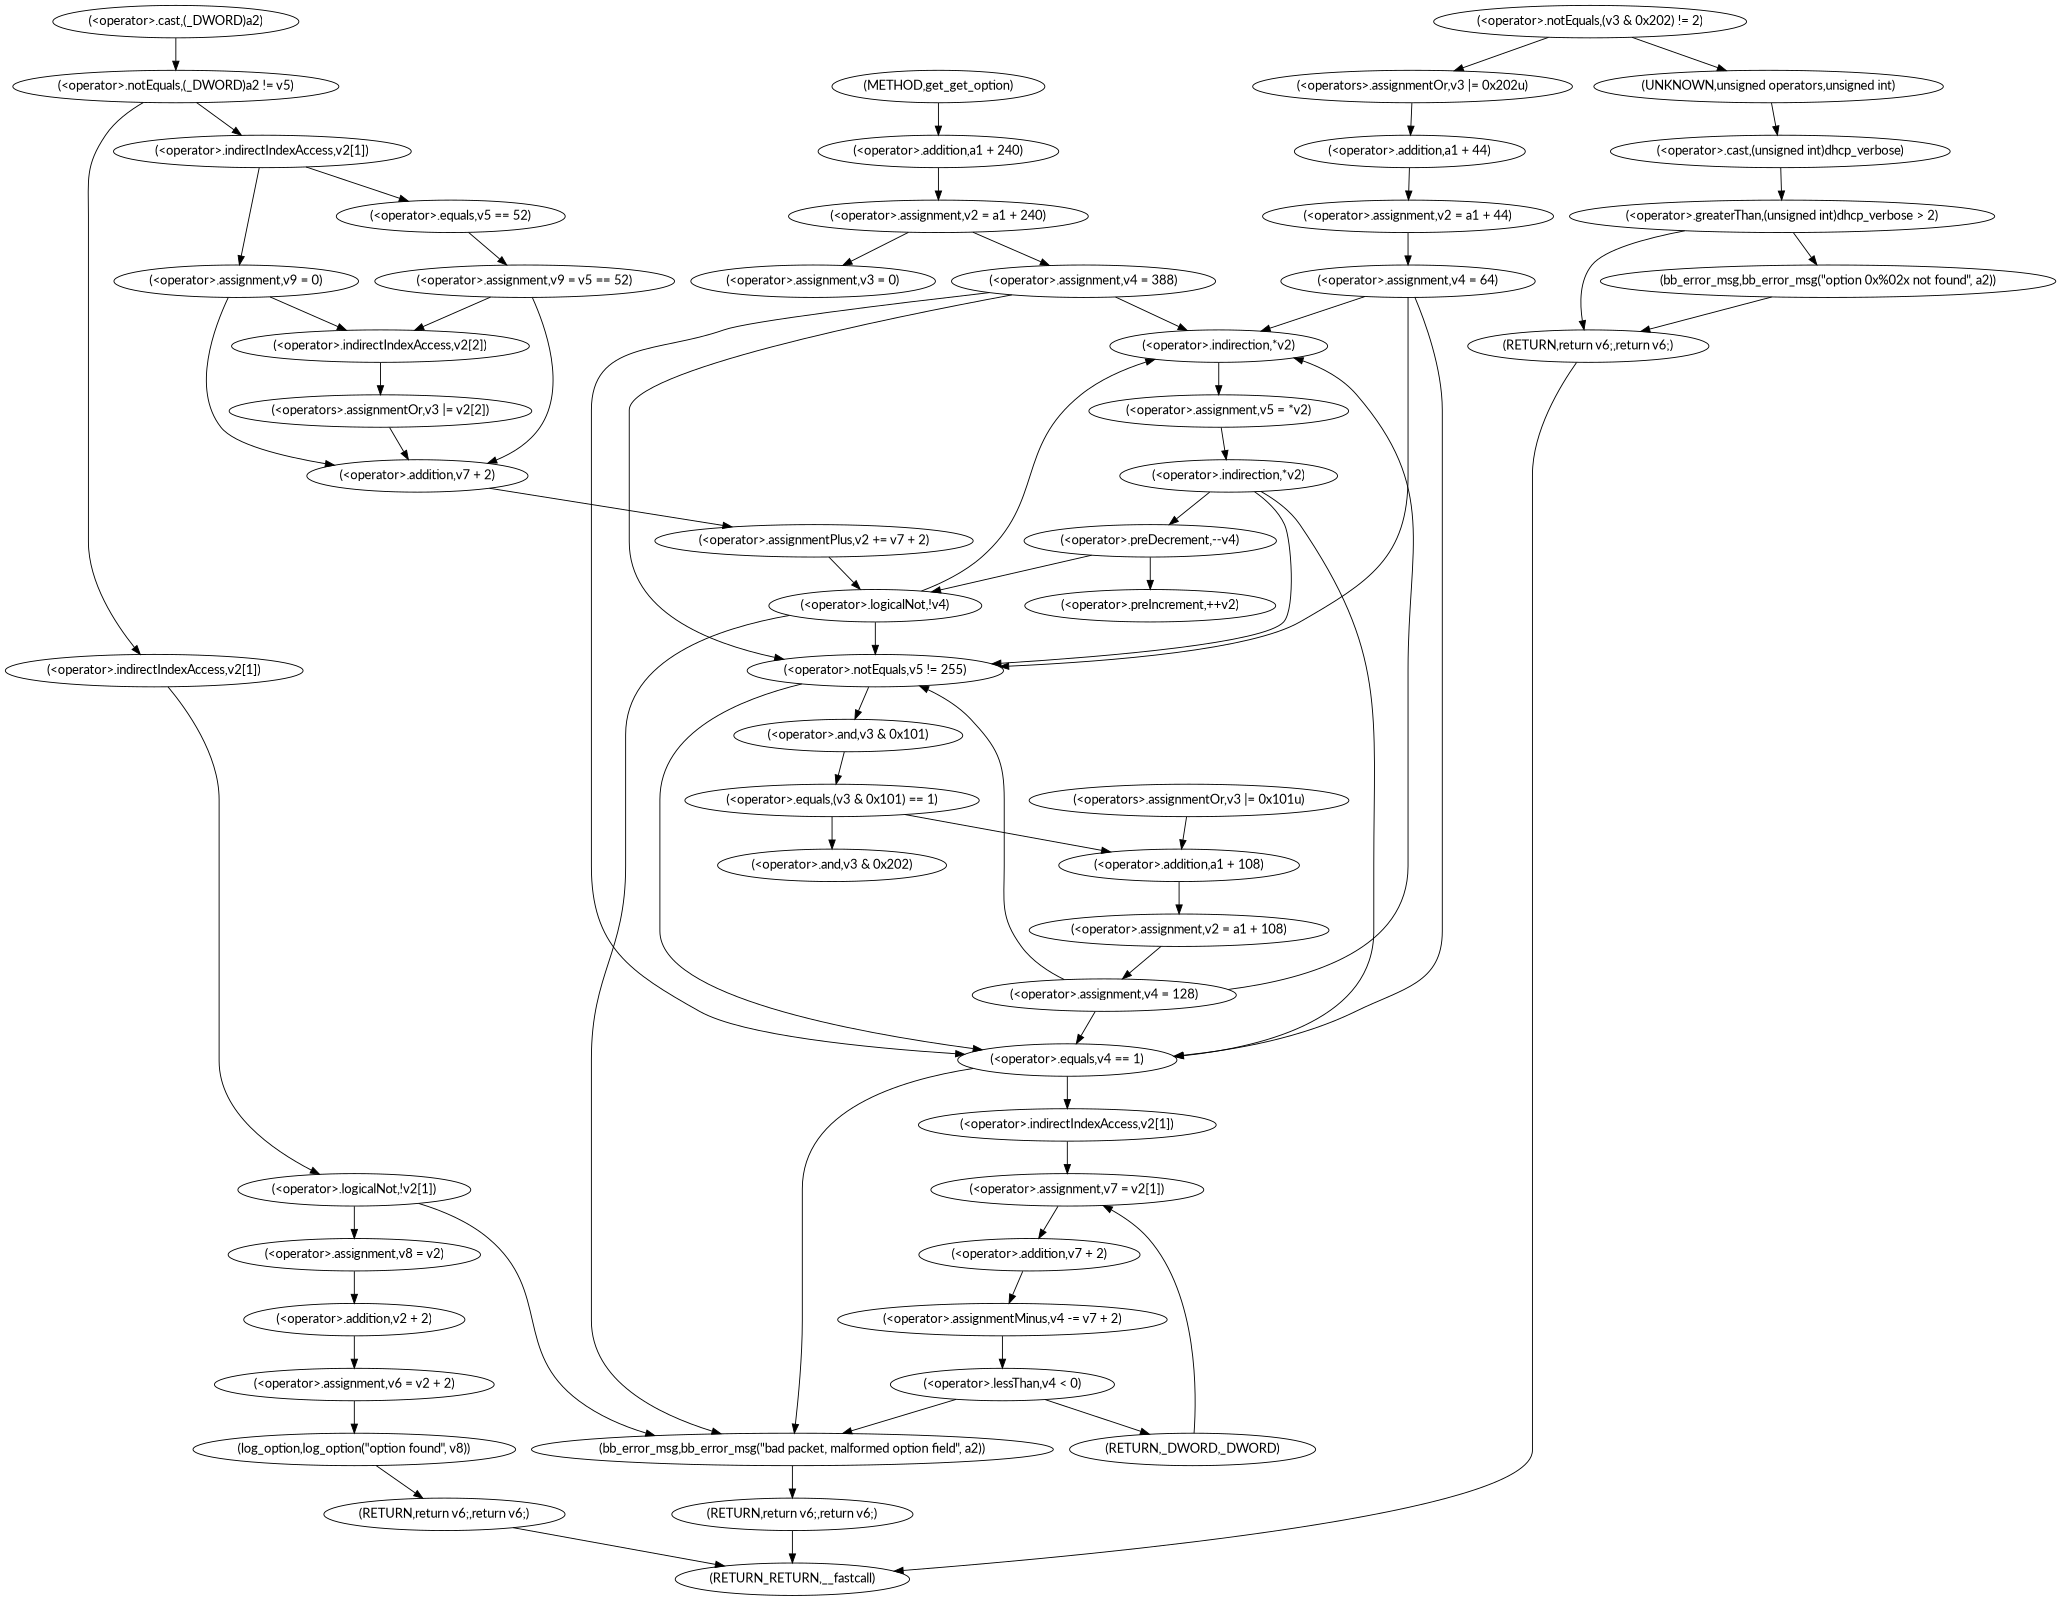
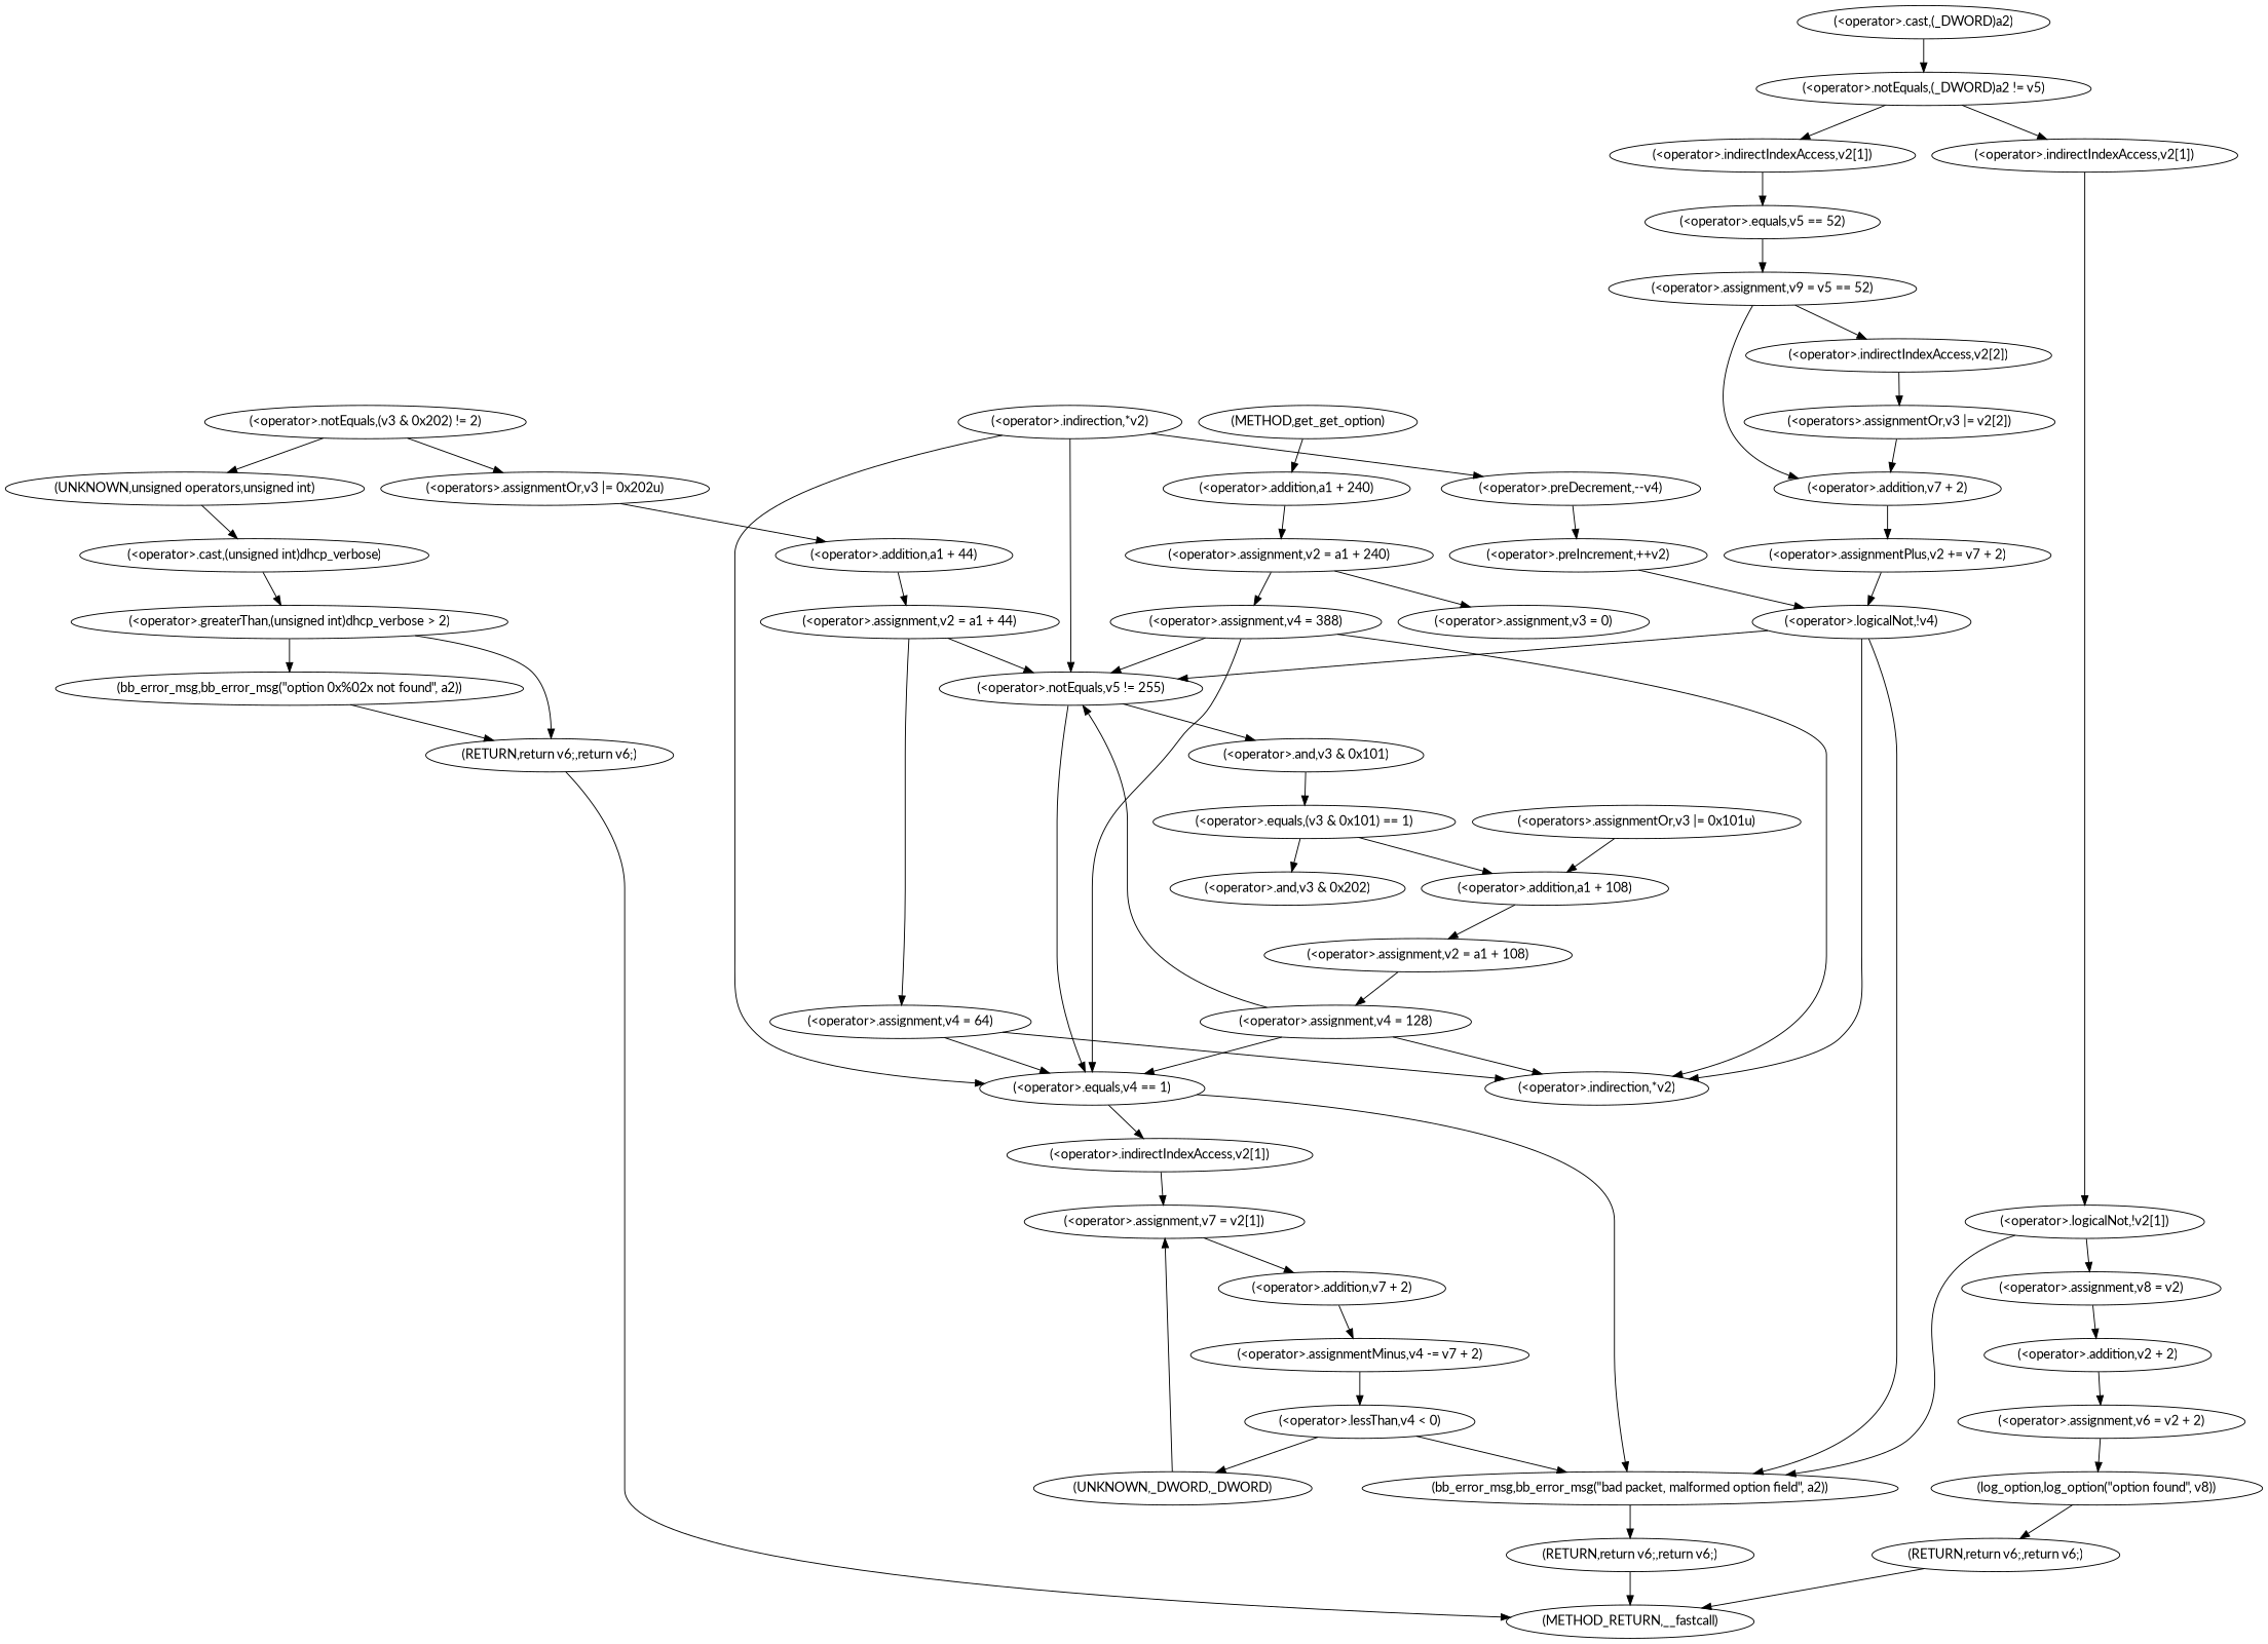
  digraph {
    fontname=Lato
    node [fontname=Lato]
    edge [fontname=Lato]
    n1 [label="(<operator>.assignment,v2 = a1 + 240)"]
    n2 [label="(<operator>.assignment,v3 = 0)"]
    n3 [label="(<operator>.assignment,v4 = 388)"]
    n4 [label="(<operator>.addition,a1 + 240)"]
    n5 [label="(<operator>.indirection,*v2)"]
    n6 [label="(<operator>.notEquals,v5 != 255)"]
    n7 [label="(<operator>.equals,v4 == 1)"]
-   n8 [label="(<operator>.assignment,v5 = *v2)"]
    n9 [label="(<operator>.and,v3 & 0x101)"]
    n10 [label="(bb_error_msg,bb_error_msg(\"bad packet, malformed option field\", a2))"]
    n11 [label="(<operator>.indirectIndexAccess,v2[1])"]
    n12 [label="(<operator>.indirection,*v2)"]
    n13 [label="(<operator>.preDecrement,--v4)"]
    n14 [label="(<operator>.preIncrement,++v2)"]
    n15 [label="(<operator>.logicalNot,!v4)"]
    n16 [label="(RETURN,return v6;,return v6;)"]
    n17 [label="(<operator>.equals,(v3 & 0x101) == 1)"]
    n18 [label="(<operator>.and,v3 & 0x202)"]
    n19 [label="(<operator>.addition,a1 + 108)"]
    n20 [label="(<operators>.assignmentOr,v3 |= 0x101u)"]
    n21 [label="(<operator>.assignment,v2 = a1 + 108)"]
    n22 [label="(<operator>.assignment,v4 = 128)"]
    n23 [label="(<operator>.notEquals,(v3 & 0x202) != 2)"]
    n24 [label="(UNKNOWN,unsigned operators,unsigned int)"]
    n25 [label="(<operators>.assignmentOr,v3 |= 0x202u)"]
    n26 [label="(<operator>.cast,(unsigned int)dhcp_verbose)"]
    n27 [label="(<operator>.addition,a1 + 44)"]
    n28 [label="(<operator>.greaterThan,(unsigned int)dhcp_verbose > 2)"]
    n29 [label="(bb_error_msg,bb_error_msg(\"option 0x%02x not found\", a2))"]
    n30 [label="(RETURN,return v6;,return v6;)"]
-   n31 [label="(RETURN_RETURN,__fastcall)"]
+   n31 [label="(METHOD_RETURN,__fastcall)"]
    n32 [label="(<operator>.assignment,v2 = a1 + 44)"]
    n33 [label="(<operator>.assignment,v4 = 64)"]
    n34 [label="(<operator>.assignment,v7 = v2[1])"]
    n35 [label="(<operator>.addition,v7 + 2)"]
    n36 [label="(<operator>.assignmentMinus,v4 -= v7 + 2)"]
    n37 [label="(<operator>.lessThan,v4 < 0)"]
-   n38 [label="(RETURN,_DWORD,_DWORD)"]
+   n38 [label="(UNKNOWN,_DWORD,_DWORD)"]
    n39 [label="(<operator>.notEquals,(_DWORD)a2 != v5)"]
    n40 [label="(<operator>.indirectIndexAccess,v2[1])"]
    n41 [label="(<operator>.indirectIndexAccess,v2[1])"]
    n42 [label="(<operator>.equals,v5 == 52)"]
-   n43 [label="(<operator>.assignment,v9 = 0)"]
    n44 [label="(<operator>.logicalNot,!v2[1])"]
    n45 [label="(<operator>.cast,(_DWORD)a2)"]
    n46 [label="(<operator>.assignment,v9 = v5 == 52)"]
    n47 [label="(<operator>.indirectIndexAccess,v2[2])"]
    n48 [label="(<operator>.addition,v7 + 2)"]
    n49 [label="(<operators>.assignmentOr,v3 |= v2[2])"]
    n50 [label="(<operator>.assignmentPlus,v2 += v7 + 2)"]
    n51 [label="(<operator>.assignment,v8 = v2)"]
    n52 [label="(<operator>.addition,v2 + 2)"]
    n53 [label="(<operator>.assignment,v6 = v2 + 2)"]
    n54 [label="(log_option,log_option(\"option found\", v8))"]
    n55 [label="(RETURN,return v6;,return v6;)"]
    n56 [label="(METHOD,get_get_option)"]
    n1 -> n2
    n1 -> n3
    n3 -> n5
    n3 -> n6
    n3 -> n7
    n4 -> n1
-   n5 -> n8
    n6 -> n7
    n6 -> n9
    n7 -> n10
    n7 -> n11
-   n8 -> n12
    n9 -> n17
    n10 -> n16
    n11 -> n34
    n12 -> n6
    n12 -> n7
    n12 -> n13
    n13 -> n14
-   n13 -> n15
+   n14 -> n15
    n15 -> n5
    n15 -> n6
    n15 -> n10
    n16 -> n31
    n17 -> n18
    n17 -> n19
    n19 -> n21
    n20 -> n19
    n21 -> n22
    n22 -> n5
    n22 -> n6
    n22 -> n7
    n23 -> n24
    n23 -> n25
    n24 -> n26
    n25 -> n27
    n26 -> n28
    n27 -> n32
    n28 -> n29
    n28 -> n30
    n29 -> n30
    n30 -> n31
    n32 -> n33
    n33 -> n5
-   n33 -> n6
+   n32 -> n6
    n33 -> n7
    n34 -> n35
    n35 -> n36
    n36 -> n37
    n37 -> n10
    n37 -> n38
    n38 -> n34
    n39 -> n40
    n39 -> n41
    n40 -> n42
-   n40 -> n43
    n41 -> n44
    n42 -> n46
-   n43 -> n47
-   n43 -> n48
    n44 -> n10
    n44 -> n51
    n45 -> n39
    n46 -> n47
    n46 -> n48
    n47 -> n49
    n48 -> n50
    n49 -> n48
    n50 -> n15
    n51 -> n52
    n52 -> n53
    n53 -> n54
    n54 -> n55
    n55 -> n31
    n56 -> n4
  }
